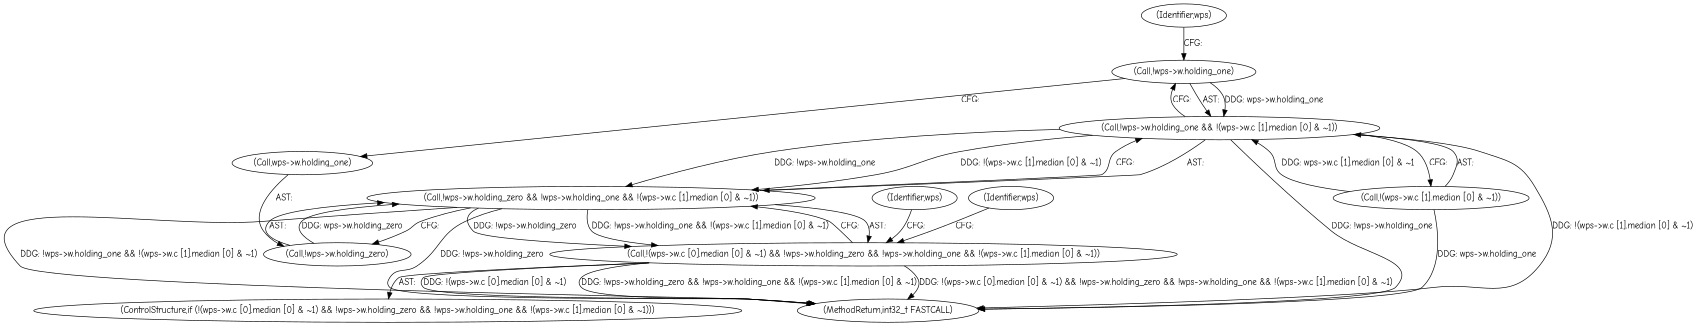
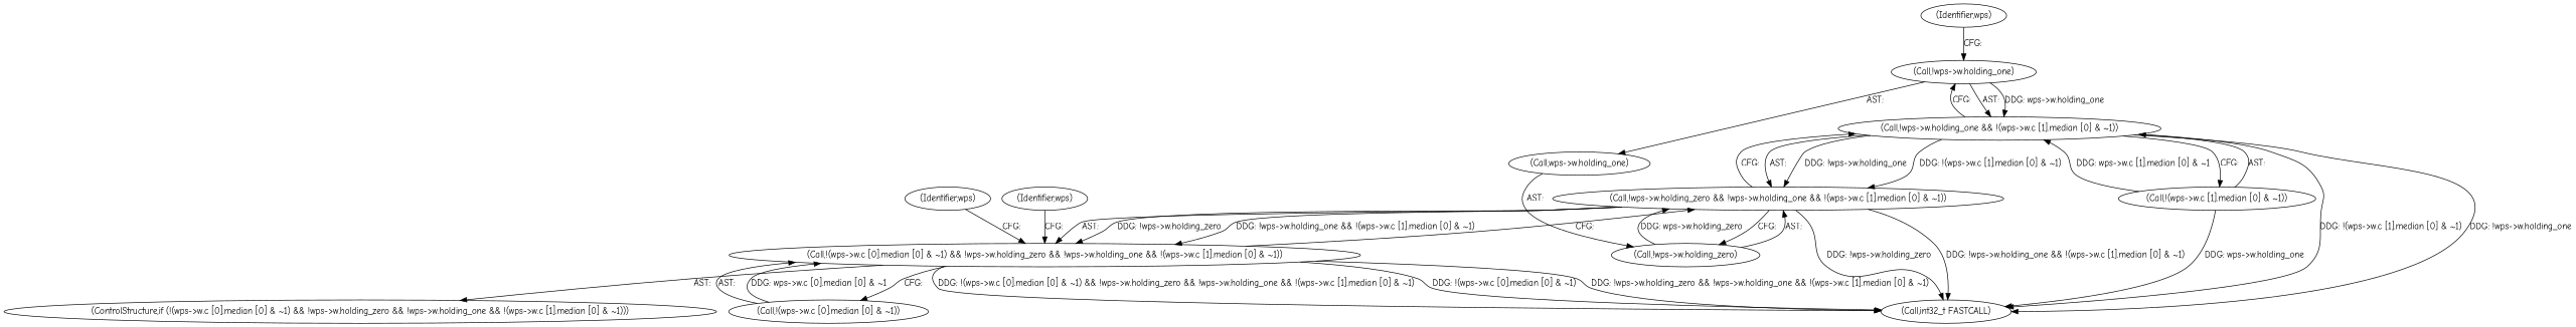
  digraph {
    fontname="Comic Neue"
    node [fontname="Comic Neue"]
    edge [fontname="Comic Neue"]
    n1 [label="(Call,!wps->w.holding_one)"]
    n2 [label="(Call,!wps->w.holding_one && !(wps->w.c [1].median [0] & ~1))"]
    n3 [label="(Call,wps->w.holding_one)"]
-   n4 [label="(MethodReturn,int32_t FASTCALL)"]
+   n4 [label="(Call,int32_t FASTCALL)"]
    n5 [label="(Call,!wps->w.holding_zero && !wps->w.holding_one && !(wps->w.c [1].median [0] & ~1))"]
    n6 [label="(Call,!(wps->w.c [1].median [0] & ~1))"]
    n7 [label="(Call,!wps->w.holding_zero)"]
    n8 [label="(Call,!(wps->w.c [0].median [0] & ~1) && !wps->w.holding_zero && !wps->w.holding_one && !(wps->w.c [1].median [0] & ~1))"]
    n9 [label="(ControlStructure,if (!(wps->w.c [0].median [0] & ~1) && !wps->w.holding_zero && !wps->w.holding_one && !(wps->w.c [1].median [0] & ~1)))"]
+   n10 [label="(Call,!(wps->w.c [0].median [0] & ~1))"]
    n11 [label="(Identifier,wps)"]
    n12 [label="(Identifier,wps)"]
    n13 [label="(Identifier,wps)"]
    n1 -> n2 [label="AST: "]
    n1 -> n2 [label="DDG: wps->w.holding_one"]
-   n1 -> n3 [label="CFG: "]
+   n1 -> n3 [label="AST: "]
    n2 -> n1 [label="CFG: "]
    n2 -> n4 [label="DDG: !(wps->w.c [1].median [0] & ~1)"]
    n2 -> n4 [label="DDG: !wps->w.holding_one"]
    n2 -> n5 [label="AST: "]
    n2 -> n5 [label="DDG: !wps->w.holding_one"]
    n2 -> n5 [label="DDG: !(wps->w.c [1].median [0] & ~1)"]
    n2 -> n6 [label="CFG: "]
    n3 -> n7 [label="AST: "]
    n5 -> n2 [label="CFG: "]
    n5 -> n4 [label="DDG: !wps->w.holding_one && !(wps->w.c [1].median [0] & ~1)"]
    n5 -> n4 [label="DDG: !wps->w.holding_zero"]
    n5 -> n7 [label="CFG: "]
    n5 -> n8 [label="AST: "]
    n5 -> n8 [label="DDG: !wps->w.holding_zero"]
    n5 -> n8 [label="DDG: !wps->w.holding_one && !(wps->w.c [1].median [0] & ~1)"]
    n6 -> n2 [label="AST: "]
    n6 -> n2 [label="DDG: wps->w.c [1].median [0] & ~1"]
    n6 -> n4 [label="DDG: wps->w.holding_one"]
    n7 -> n5 [label="AST: "]
    n7 -> n5 [label="DDG: wps->w.holding_zero"]
    n8 -> n4 [label="DDG: !(wps->w.c [0].median [0] & ~1)"]
    n8 -> n4 [label="DDG: !wps->w.holding_zero && !wps->w.holding_one && !(wps->w.c [1].median [0] & ~1)"]
    n8 -> n4 [label="DDG: !(wps->w.c [0].median [0] & ~1) && !wps->w.holding_zero && !wps->w.holding_one && !(wps->w.c [1].median [0] & ~1)"]
    n8 -> n5 [label="CFG: "]
    n8 -> n9 [label="AST: "]
+   n8 -> n10 [label="CFG: "]
+   n10 -> n8 [label="AST: "]
+   n10 -> n8 [label="DDG: wps->w.c [0].median [0] & ~1"]
    n11 -> n8 [label="CFG: "]
    n12 -> n1 [label="CFG: "]
    n13 -> n8 [label="CFG: "]
  }
